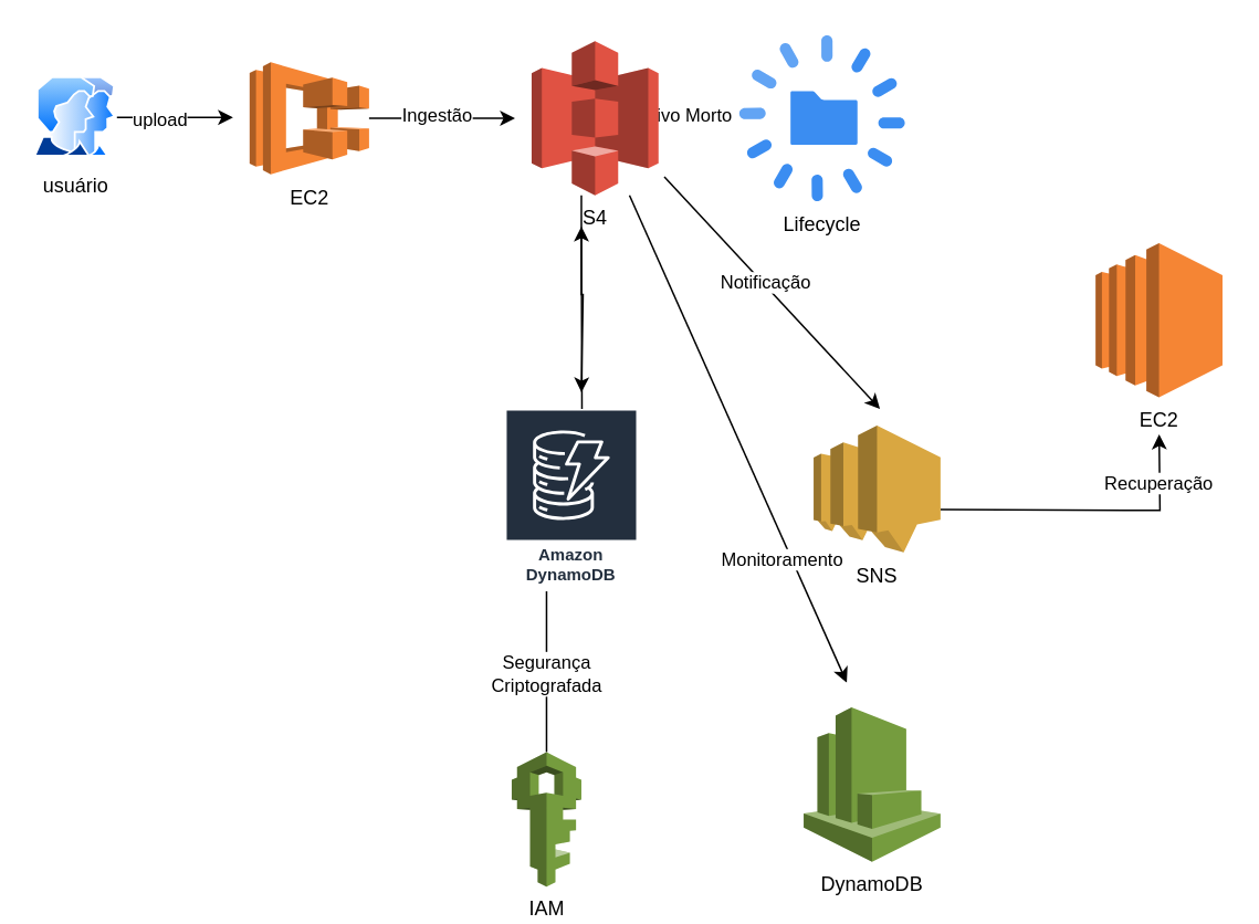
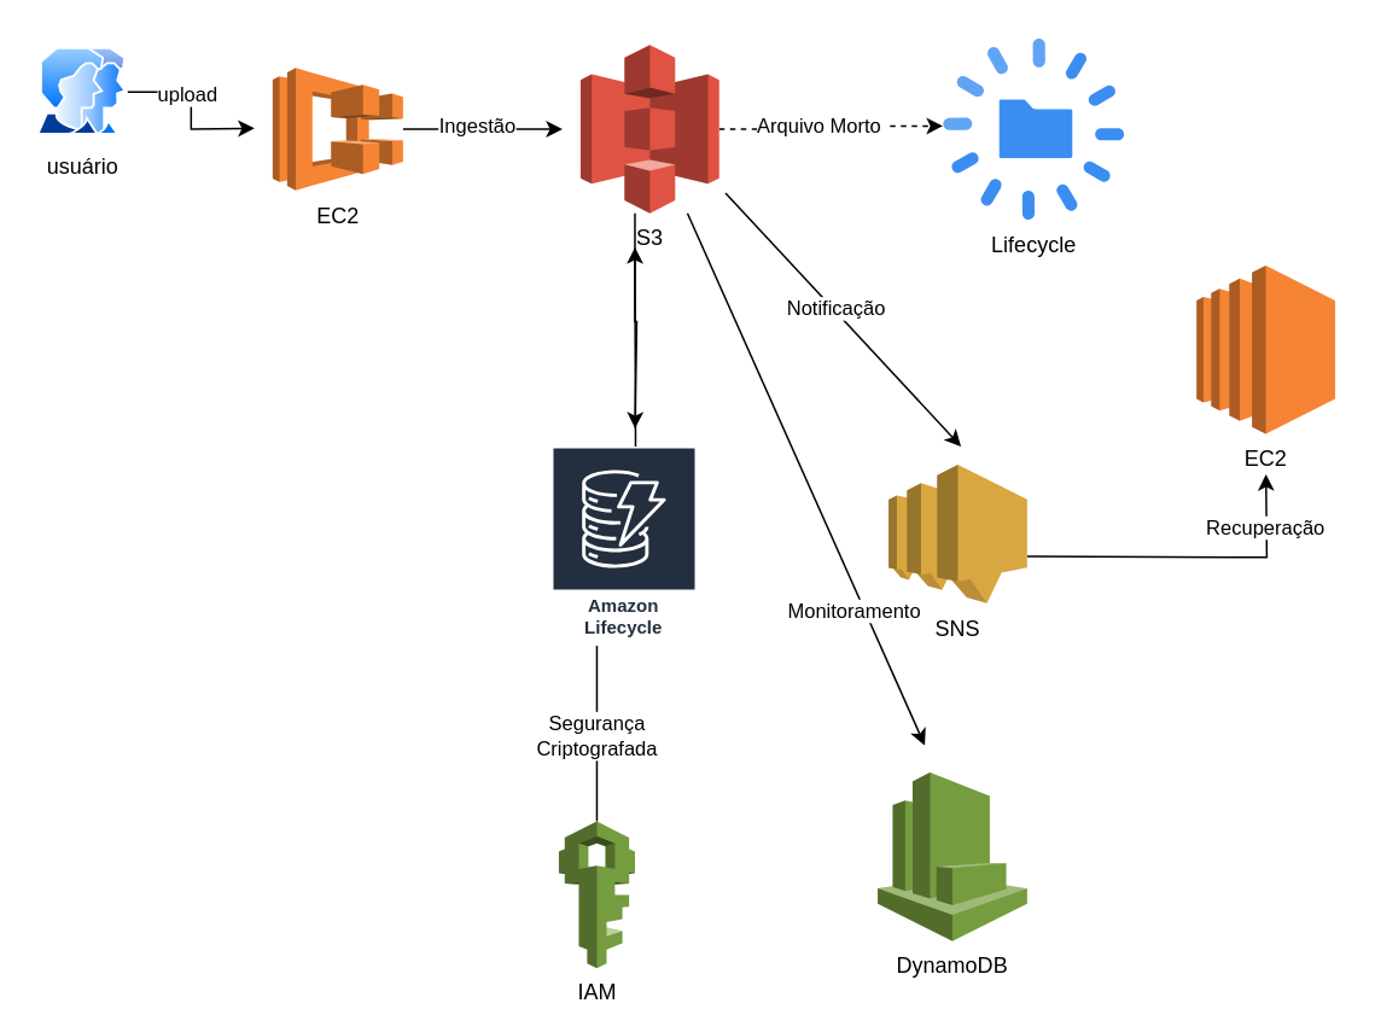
  <mxCell id="0" />
  <mxCell id="1" parent="0" />
  <mxCell id="2" style="edgeStyle=orthogonalEdgeStyle;rounded=0;orthogonalLoop=1;jettySize=auto;html=1;" edge="1" parent="1" source="4"><mxGeometry relative="1" as="geometry"><mxPoint x="140" y="70.25" as="targetPoint" /></mxGeometry></mxCell>
  <mxCell id="3" value="upload" style="edgeLabel;html=1;align=center;verticalAlign=middle;resizable=0;points=[];" vertex="1" connectable="0" parent="2"><mxGeometry x="-0.263" y="-1" relative="1" as="geometry"><mxPoint as="offset" /></mxGeometry></mxCell>
- <mxCell id="4" value="usuário" style="image;aspect=fixed;perimeter=ellipsePerimeter;html=1;align=center;shadow=0;dashed=0;spacingTop=3;image=img/lib/active_directory/user_accounts.svg;" vertex="1" parent="1"><mxGeometry x="20" y="46" width="50" height="48.5" as="geometry" /></mxCell>
+ <mxCell id="4" value="usuário" style="image;aspect=fixed;perimeter=ellipsePerimeter;html=1;align=center;shadow=0;dashed=0;spacingTop=3;image=img/lib/active_directory/user_accounts.svg;" vertex="1" parent="1"><mxGeometry x="20" y="26" width="50" height="48.5" as="geometry" /></mxCell>
  <mxCell id="5" style="edgeStyle=orthogonalEdgeStyle;rounded=0;orthogonalLoop=1;jettySize=auto;html=1;" edge="1" parent="1" source="7"><mxGeometry relative="1" as="geometry"><mxPoint x="310" y="70.75" as="targetPoint" /></mxGeometry></mxCell>
  <mxCell id="6" value="Ingestão" style="edgeLabel;html=1;align=center;verticalAlign=middle;resizable=0;points=[];" vertex="1" connectable="0" parent="5"><mxGeometry x="-0.096" y="2" relative="1" as="geometry"><mxPoint as="offset" /></mxGeometry></mxCell>
  <mxCell id="7" value="EC2" style="outlineConnect=0;dashed=0;verticalLabelPosition=bottom;verticalAlign=top;align=center;html=1;shape=mxgraph.aws3.ecs;fillColor=#F58534;gradientColor=none;" vertex="1" parent="1"><mxGeometry x="150" y="37" width="72" height="67.5" as="geometry" /></mxCell>
  <mxCell id="8" style="edgeStyle=orthogonalEdgeStyle;rounded=0;orthogonalLoop=1;jettySize=auto;html=1;entryX=0;entryY=0.483;entryDx=0;entryDy=0;entryPerimeter=0;dashed=1;" edge="1" parent="1" source="11" target="12"><mxGeometry relative="1" as="geometry"><mxPoint x="480" y="70.75" as="targetPoint" /></mxGeometry></mxCell>
  <mxCell id="9" value="Arquivo Morto&lt;span style=&quot;white-space: pre;&quot;&gt;&#09;&lt;/span&gt;" style="edgeLabel;html=1;align=center;verticalAlign=middle;resizable=0;points=[];" vertex="1" connectable="0" parent="8"><mxGeometry x="0.192" y="2" relative="1" as="geometry"><mxPoint x="-16" y="1" as="offset" /></mxGeometry></mxCell>
  <mxCell id="10" style="edgeStyle=orthogonalEdgeStyle;rounded=0;orthogonalLoop=1;jettySize=auto;html=1;" edge="1" parent="1" source="11"><mxGeometry relative="1" as="geometry"><mxPoint x="350" y="236" as="targetPoint" /><Array as="points"><mxPoint x="350" y="177" /><mxPoint x="351" y="177" /></Array></mxGeometry></mxCell>
- <mxCell id="11" value="S4" style="outlineConnect=0;dashed=0;verticalLabelPosition=bottom;verticalAlign=top;align=center;html=1;shape=mxgraph.aws3.s3;fillColor=#E05243;gradientColor=none;" vertex="1" parent="1"><mxGeometry x="320" y="24.25" width="76.5" height="93" as="geometry" /></mxCell>
- <mxCell id="12" value="Lifecycle" style="sketch=0;html=1;aspect=fixed;strokeColor=none;shadow=0;fillColor=#3B8DF1;verticalAlign=top;labelPosition=center;verticalLabelPosition=bottom;shape=mxgraph.gcp2.lifecycle" vertex="1" parent="1"><mxGeometry x="445" y="20.75" width="100" height="100" as="geometry" /></mxCell>
+ <mxCell id="11" value="S3" style="outlineConnect=0;dashed=0;verticalLabelPosition=bottom;verticalAlign=top;align=center;html=1;shape=mxgraph.aws3.s3;fillColor=#E05243;gradientColor=none;" vertex="1" parent="1"><mxGeometry x="320" y="24.25" width="76.5" height="93" as="geometry" /></mxCell>
+ <mxCell id="12" value="Lifecycle" style="sketch=0;html=1;aspect=fixed;strokeColor=none;shadow=0;fillColor=#3B8DF1;verticalAlign=top;labelPosition=center;verticalLabelPosition=bottom;shape=mxgraph.gcp2.lifecycle" vertex="1" parent="1"><mxGeometry x="520" y="20.75" width="100" height="100" as="geometry" /></mxCell>
  <mxCell id="13" value="&lt;font style=&quot;vertical-align: inherit;&quot; dir=&quot;auto&quot;&gt;&lt;font style=&quot;vertical-align: inherit;&quot; dir=&quot;auto&quot;&gt;EC2&lt;/font&gt;&lt;/font&gt;" style="outlineConnect=0;dashed=0;verticalLabelPosition=bottom;verticalAlign=top;align=center;html=1;shape=mxgraph.aws3.ec2;fillColor=#F58534;gradientColor=none;" vertex="1" parent="1"><mxGeometry x="660" y="146" width="76.5" height="93" as="geometry" /></mxCell>
  <mxCell id="14" style="edgeStyle=orthogonalEdgeStyle;rounded=0;orthogonalLoop=1;jettySize=auto;html=1;" edge="1" parent="1" source="16"><mxGeometry relative="1" as="geometry"><mxPoint x="350" y="136" as="targetPoint" /></mxGeometry></mxCell>
  <mxCell id="15" value="Segurança&lt;div&gt;Criptografada&lt;/div&gt;" style="edgeLabel;html=1;align=center;verticalAlign=middle;resizable=0;points=[];" vertex="1" connectable="0" parent="14"><mxGeometry x="-0.715" y="1" relative="1" as="geometry"><mxPoint as="offset" /></mxGeometry></mxCell>
  <mxCell id="16" value="&lt;font style=&quot;vertical-align: inherit;&quot; dir=&quot;auto&quot;&gt;&lt;font style=&quot;vertical-align: inherit;&quot; dir=&quot;auto&quot;&gt;IAM&lt;/font&gt;&lt;/font&gt;" style="outlineConnect=0;dashed=0;verticalLabelPosition=bottom;verticalAlign=top;align=center;html=1;shape=mxgraph.aws3.iam;fillColor=#759C3E;gradientColor=none;" vertex="1" parent="1"><mxGeometry x="308" y="453" width="42" height="81" as="geometry" /></mxCell>
  <mxCell id="17" value="&lt;font style=&quot;vertical-align: inherit;&quot; dir=&quot;auto&quot;&gt;&lt;font style=&quot;vertical-align: inherit;&quot; dir=&quot;auto&quot;&gt;DynamoDB&lt;/font&gt;&lt;/font&gt;" style="outlineConnect=0;dashed=0;verticalLabelPosition=bottom;verticalAlign=top;align=center;html=1;shape=mxgraph.aws3.cloudwatch;fillColor=#759C3E;gradientColor=none;" vertex="1" parent="1"><mxGeometry x="484" y="426" width="82.5" height="93" as="geometry" /></mxCell>
- <mxCell id="18" value="Amazon DynamoDB" style="sketch=0;outlineConnect=0;fontColor=#232F3E;gradientColor=none;strokeColor=#ffffff;fillColor=#232F3E;dashed=0;verticalLabelPosition=middle;verticalAlign=bottom;align=center;html=1;whiteSpace=wrap;fontSize=10;fontStyle=1;spacing=3;shape=mxgraph.aws4.productIcon;prIcon=mxgraph.aws4.dynamodb;" vertex="1" parent="1"><mxGeometry x="304" y="246" width="80" height="110" as="geometry" /></mxCell>
+ <mxCell id="18" value="Amazon Lifecycle" style="sketch=0;outlineConnect=0;fontColor=#232F3E;gradientColor=none;strokeColor=#ffffff;fillColor=#232F3E;dashed=0;verticalLabelPosition=middle;verticalAlign=bottom;align=center;html=1;whiteSpace=wrap;fontSize=10;fontStyle=1;spacing=3;shape=mxgraph.aws4.productIcon;prIcon=mxgraph.aws4.dynamodb;" vertex="1" parent="1"><mxGeometry x="304" y="246" width="80" height="110" as="geometry" /></mxCell>
  <mxCell id="19" style="edgeStyle=orthogonalEdgeStyle;rounded=0;orthogonalLoop=1;jettySize=auto;html=1;" edge="1" parent="1"><mxGeometry relative="1" as="geometry"><mxPoint x="566.5" y="306.65" as="sourcePoint" /><mxPoint x="698.3" y="261.35" as="targetPoint" /></mxGeometry></mxCell>
  <mxCell id="20" value="Recuperação" style="edgeLabel;html=1;align=center;verticalAlign=middle;resizable=0;points=[];" vertex="1" connectable="0" parent="19"><mxGeometry x="0.678" y="1" relative="1" as="geometry"><mxPoint as="offset" /></mxGeometry></mxCell>
  <mxCell id="21" value="&lt;font style=&quot;vertical-align: inherit;&quot; dir=&quot;auto&quot;&gt;&lt;font style=&quot;vertical-align: inherit;&quot; dir=&quot;auto&quot;&gt;SNS&lt;/font&gt;&lt;/font&gt;" style="outlineConnect=0;dashed=0;verticalLabelPosition=bottom;verticalAlign=top;align=center;html=1;shape=mxgraph.aws3.sns;fillColor=#D9A741;gradientColor=none;" vertex="1" parent="1"><mxGeometry x="490" y="256" width="76.5" height="76.5" as="geometry" /></mxCell>
  <mxCell id="22" value="" style="endArrow=classic;html=1;rounded=0;" edge="1" parent="1" source="11"><mxGeometry width="50" height="50" relative="1" as="geometry"><mxPoint x="470" y="326" as="sourcePoint" /><mxPoint x="510" y="411" as="targetPoint" /></mxGeometry></mxCell>
  <mxCell id="23" value="Monitoramento" style="edgeLabel;html=1;align=center;verticalAlign=middle;resizable=0;points=[];" vertex="1" connectable="0" parent="22"><mxGeometry x="0.348" y="1" relative="1" as="geometry"><mxPoint x="2" y="21" as="offset" /></mxGeometry></mxCell>
  <mxCell id="24" value="" style="endArrow=classic;html=1;rounded=0;" edge="1" parent="1"><mxGeometry width="50" height="50" relative="1" as="geometry"><mxPoint x="400" y="106" as="sourcePoint" /><mxPoint x="530" y="246" as="targetPoint" /></mxGeometry></mxCell>
  <mxCell id="25" value="Notificação" style="edgeLabel;html=1;align=center;verticalAlign=middle;resizable=0;points=[];" vertex="1" connectable="0" parent="24"><mxGeometry x="-0.074" y="1" relative="1" as="geometry"><mxPoint as="offset" /></mxGeometry></mxCell>
